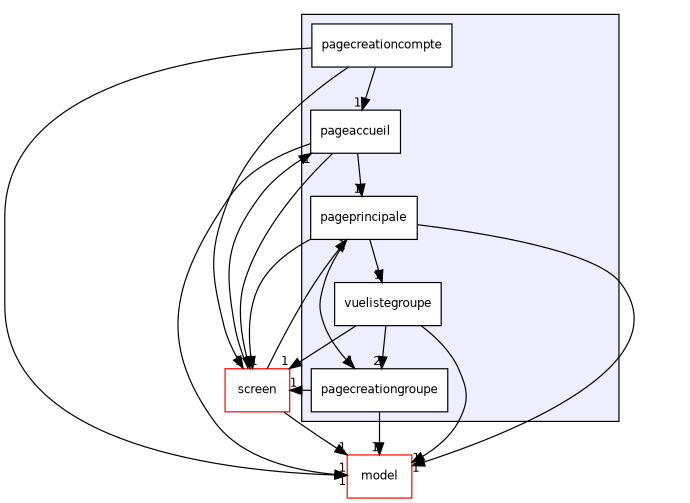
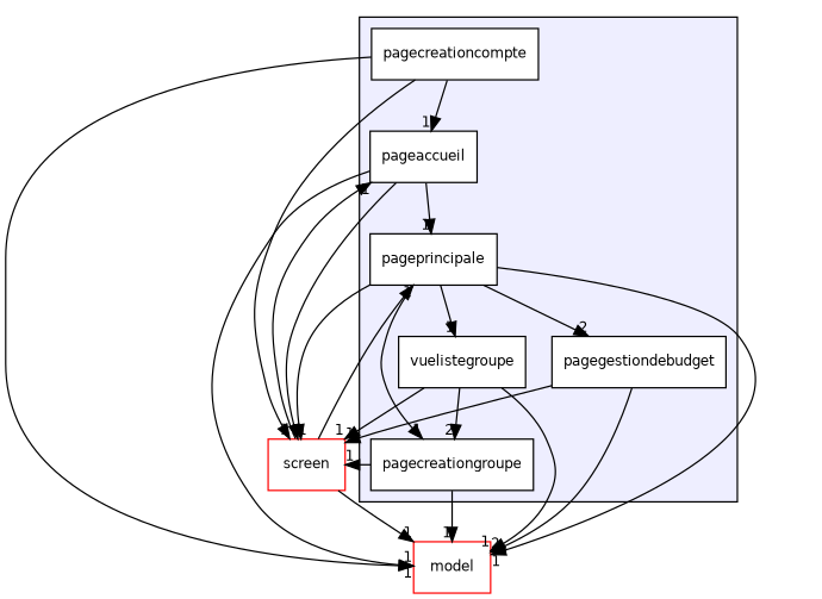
  digraph {
    compound=true
    node [color=black fillcolor=white fontname=Helvetica fontsize=10 shape=box style=filled]
    edge [headlabel=1 labeldistance=1.5 labelfontname=Helvetica labelfontsize=10]
    n1 [label=pageaccueil]
    n2 [label=pagecreationcompte]
    n3 [label=pagecreationgroupe]
+   n4 [label=pagegestiondebudget]
    n5 [label=pageprincipale]
    n6 [label=vuelistegroupe]
    n7 [color=red label=screen]
    n8 [color=red label=model]
    subgraph cluster_1 {
      bgcolor="#eeeeff"
      pencolor=black
      n1
      n2
      n3
+     n4
      n5
      n6
    }
    n1 -> n5
    n1 -> n7
    n1 -> n8
    n2 -> n1
    n2 -> n7
    n2 -> n8
    n3 -> n7
    n3 -> n8
+   n4 -> n7
+   n4 -> n8 [headlabel=2]
    n5 -> n3
+   n5 -> n4 [headlabel=2]
    n5 -> n6
    n5 -> n7
    n5 -> n8
    n6 -> n3 [headlabel=2]
    n6 -> n7
    n6 -> n8
    n7 -> n1
    n7 -> n5
    n7 -> n8
  }
